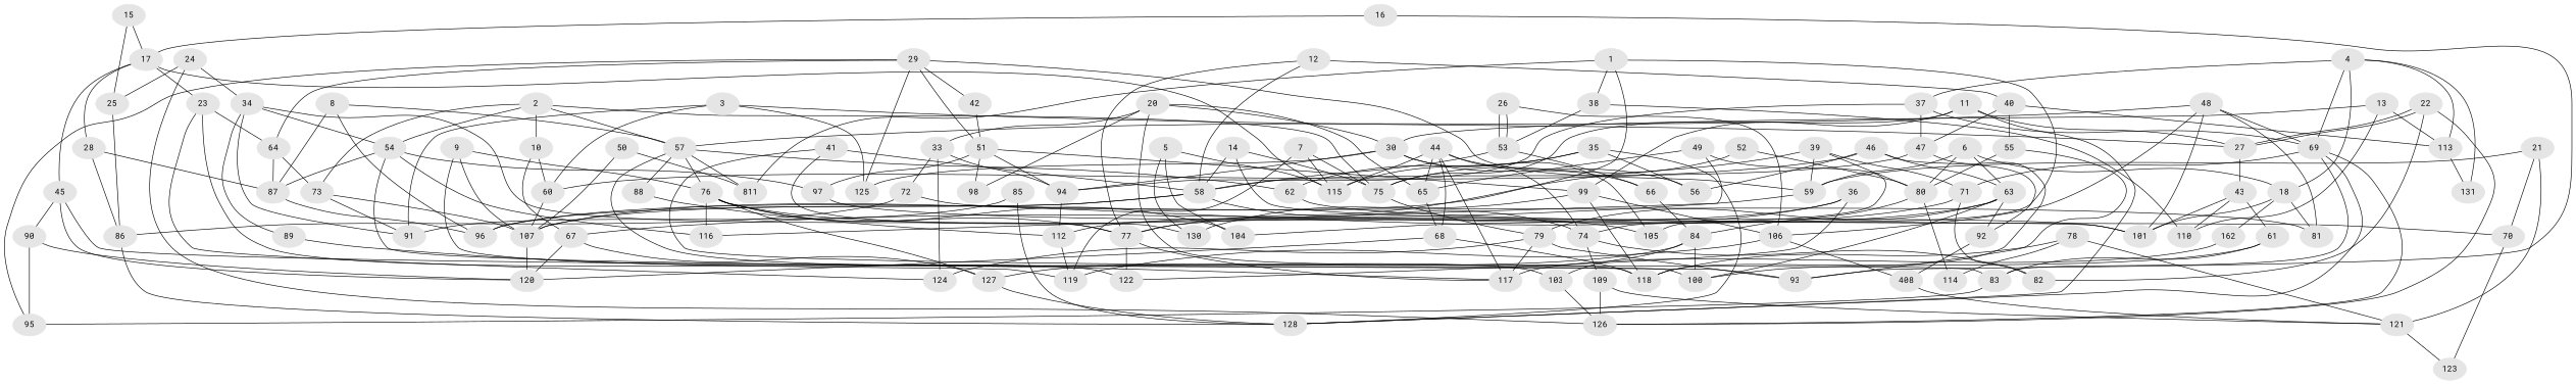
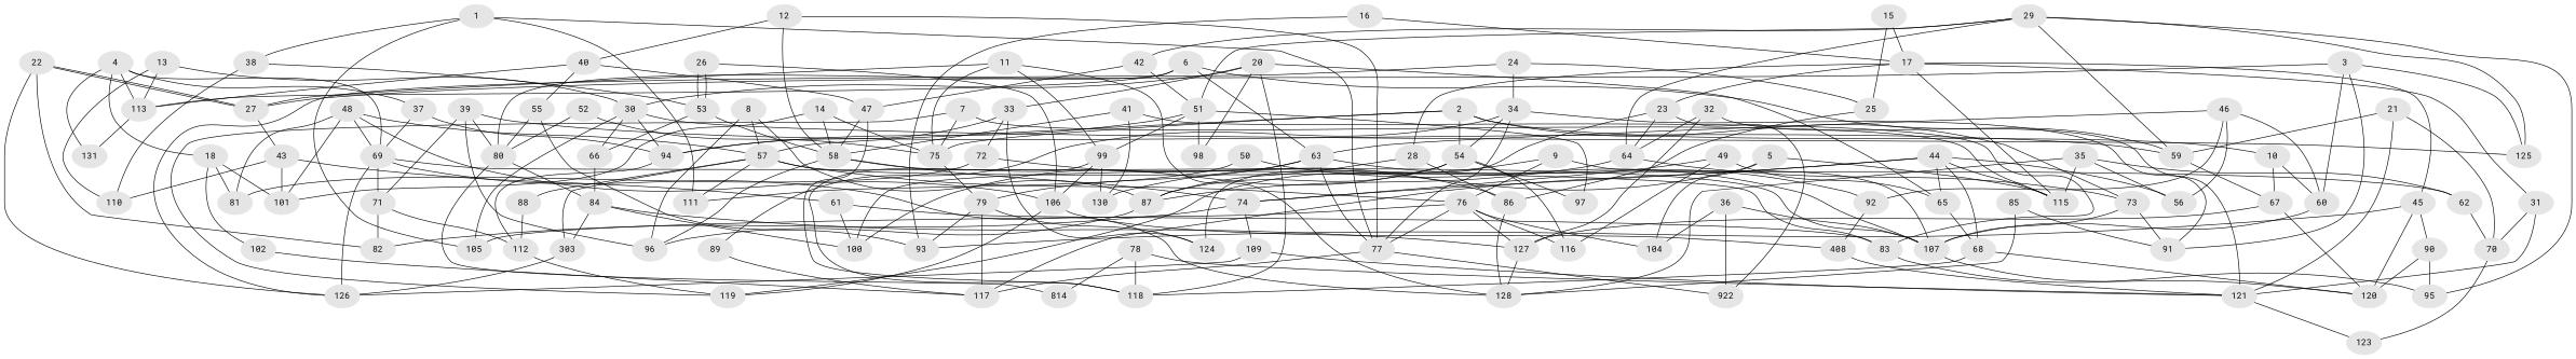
  graph {
    fontname="Roboto Mono"
    node [color=gray90 fontname="Roboto Mono" style=filled]
    edge [fontname="Roboto Mono"]
    1
    38
    77
    105
-   111 [label=811]
+   111
    110
    53
-   122
+   122 [label=922]
    117
    2
    10
    54
    57
    73
    75
    60
    67
    87
    116
    97
    100
    76
    62
    88
-   103
+   103 [label=303]
    91
    107
    79
    3
    27
    125
    43
    4
    18
    37
    69
    113
    131
    101
    81
-   102 [label=162]
+   102
    94
    128
    126
    71
    83
    5
    104
    115
    130
    6
    59
    63
    80
    92
    84
-   114
+   114 [label=814]
    7
    119
    8
    96
    9
    127
    120
    11
    99
    118
    106
    12
    40
    58
    47
    55
    74
    13
    30
    66
    14
    15
    17
    25
    23
    28
+   31
    45
    86
    16
    93
    124
    64
    70
    121
    90
    29
    42
    51
    95
    20
    33
    65
    98
    72
    68
    21
    123
    22
    82
    24
    34
    89
    26
    n112 [label=408]
    61
    112
+   32
    35
    56
    36
    39
    41
    44
    109
    46
    48
    49
    50
    52
    78
    85
    1 -- 38
    1 -- 77
    1 -- 105
    1 -- 111
    38 -- 110
    38 -- 53
    77 -- 122
    77 -- 117
    53 -- 58
    53 -- 66
    2 -- 10
    2 -- 54
    2 -- 57
    2 -- 73
    2 -- 75
    10 -- 60
    10 -- 67
    54 -- 87
    54 -- 116
    54 -- 97
    54 -- 100
    57 -- 111
    57 -- 76
    57 -- 62
    57 -- 88
    57 -- 103
    73 -- 91
    73 -- 107
    75 -- 79
    60 -- 107
    67 -- 127
    67 -- 120
    87 -- 96
-   97 -- 101
    76 -- 77
    76 -- 105
    76 -- 116
    76 -- 104
    76 -- 127
    62 -- 70
    88 -- 112
    103 -- 126
    107 -- 120
    79 -- 117
    79 -- 93
    79 -- 124
    3 -- 60
    3 -- 91
    3 -- 27
    3 -- 125
    27 -- 43
    43 -- 110
    43 -- 101
    43 -- 61
    4 -- 18
    4 -- 37
    4 -- 69
    4 -- 113
    4 -- 131
    18 -- 101
    18 -- 81
    18 -- 102
    37 -- 69
    37 -- 94
    69 -- 128
    69 -- 126
    69 -- 71
    69 -- 83
    113 -- 131
    102 -- 117
    94 -- 112
    71 -- 82
    71 -- 112
    83 -- 95
    5 -- 104
    5 -- 115
    5 -- 130
-   6 -- 18
+   6 -- 113
    6 -- 59
    6 -- 63
    6 -- 80
    59 -- 67
    63 -- 77
    63 -- 100
    63 -- 79
    63 -- 92
    80 -- 84
    80 -- 114
    92 -- n112
    84 -- 100
    84 -- 103
    84 -- 127
    7 -- 75
    7 -- 115
    7 -- 119
    8 -- 57
    8 -- 87
    8 -- 96
    9 -- 76
    9 -- 107
    9 -- 119
    127 -- 128
    11 -- 75
    11 -- 27
    11 -- 128
    11 -- 99
    99 -- 130
    99 -- 118
    99 -- 106
    106 -- 119
    106 -- n112
    12 -- 77
    12 -- 40
    12 -- 58
    40 -- 113
    40 -- 47
    40 -- 55
    58 -- 107
    58 -- 96
    58 -- 74
    47 -- 118
    47 -- 58
    55 -- 80
    55 -- 93
    74 -- 82
    74 -- 109
    13 -- 110
    13 -- 113
    13 -- 30
    30 -- 105
    30 -- 125
    30 -- 94
    30 -- 66
    66 -- 84
    14 -- 75
    14 -- 101
    14 -- 58
    15 -- 17
    15 -- 25
    17 -- 115
    17 -- 23
    17 -- 28
+   17 -- 31
    17 -- 45
    25 -- 86
    23 -- 122
    23 -- 124
    23 -- 64
    28 -- 87
    28 -- 86
+   31 -- 70
+   31 -- 121
    45 -- 120
    45 -- 93
    45 -- 90
    86 -- 128
    16 -- 17
    16 -- 93
    64 -- 73
    64 -- 87
    70 -- 123
    121 -- 123
    90 -- 120
    90 -- 95
    29 -- 125
    29 -- 59
    29 -- 64
    29 -- 42
    29 -- 51
    29 -- 95
-   37 -- 47
+   42 -- 47
    42 -- 51
    51 -- 97
    51 -- 94
    51 -- 99
    51 -- 98
    20 -- 118
    20 -- 30
    20 -- 33
    20 -- 65
    20 -- 98
    33 -- 94
    33 -- 124
    33 -- 72
    65 -- 68
    72 -- 81
    72 -- 86
    68 -- 120
    68 -- 118
    21 -- 59
    21 -- 70
    21 -- 121
    22 -- 27
    22 -- 27
    22 -- 126
    22 -- 82
    24 -- 126
    24 -- 25
    24 -- 34
    34 -- 77
    34 -- 54
    34 -- 91
    34 -- 89
    89 -- 117
    26 -- 53
    26 -- 53
    26 -- 106
    n112 -- 121
    61 -- 100
    61 -- 83
    112 -- 119
+   32 -- 127
+   32 -- 64
+   32 -- 121
    35 -- 62
    35 -- 128
    35 -- 115
    35 -- 56
    36 -- 122
    36 -- 107
    36 -- 104
    39 -- 71
    39 -- 59
    39 -- 80
    39 -- 96
    41 -- 83
    41 -- 130
    41 -- 58
    44 -- 117
    44 -- 115
    44 -- 74
    44 -- 65
    44 -- 68
    44 -- 56
    109 -- 126
    109 -- 121
    46 -- 60
    46 -- 63
    46 -- 92
    46 -- 56
    48 -- 57
    48 -- 69
    48 -- 101
    48 -- 81
    48 -- 106
    49 -- 116
    49 -- 74
    49 -- 65
    50 -- 111
    50 -- 107
    52 -- 75
    52 -- 80
    78 -- 114
    78 -- 118
    78 -- 121
    85 -- 91
    85 -- 128
  }
